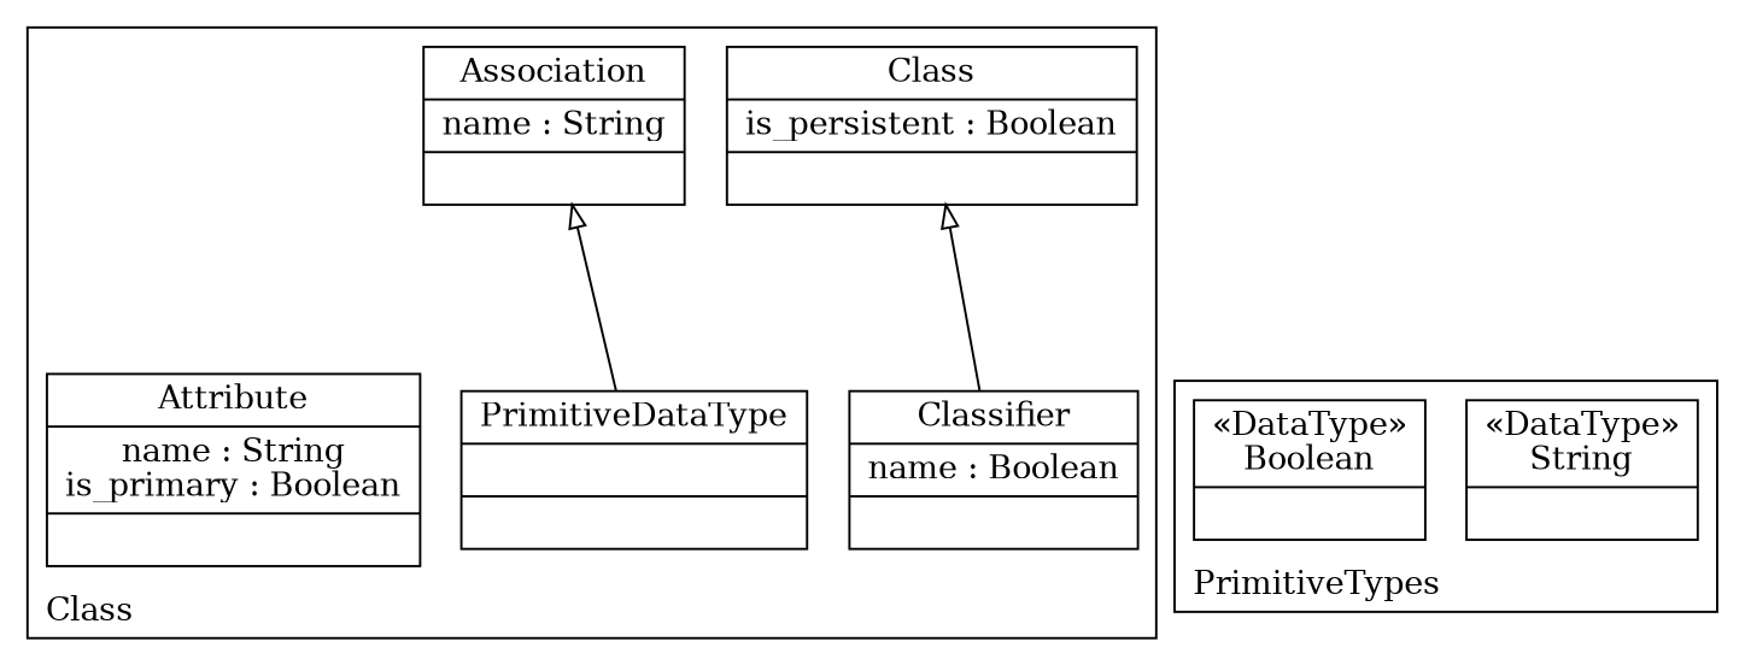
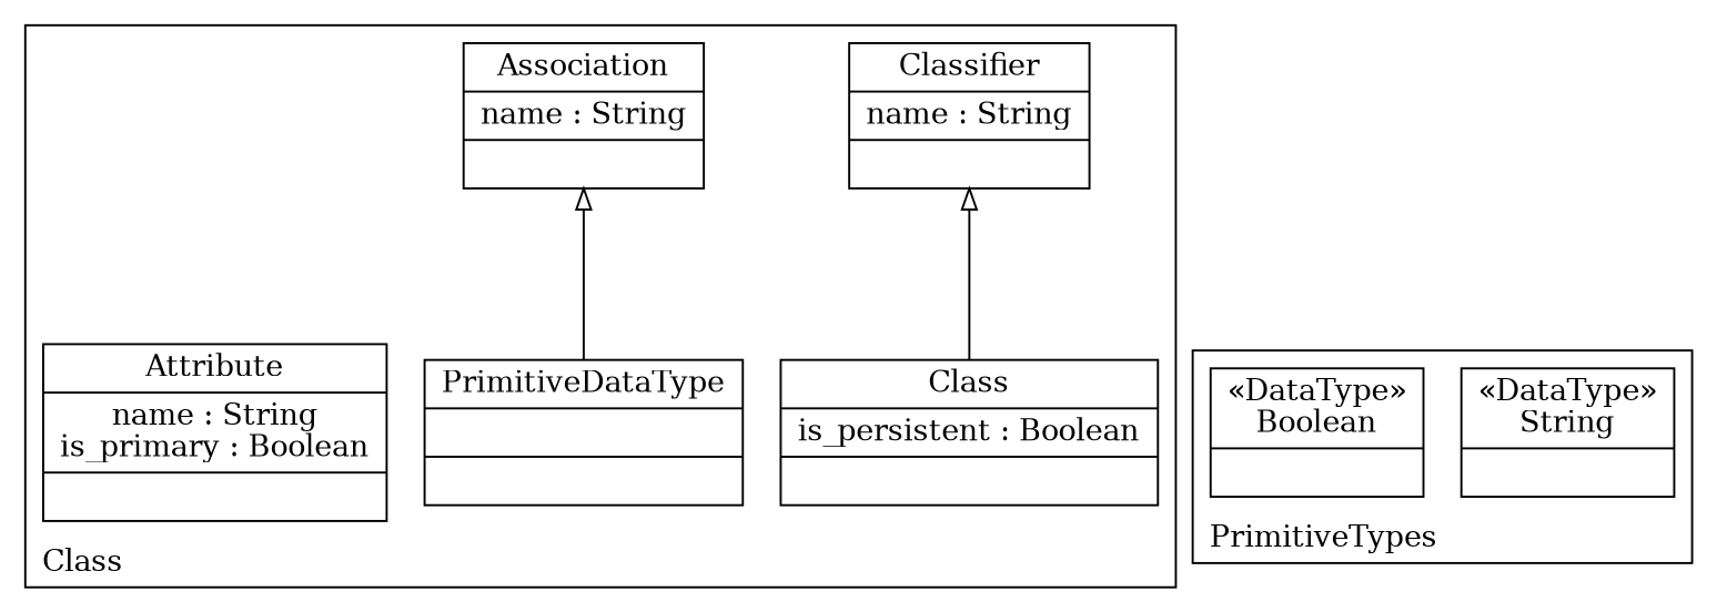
  digraph {
    compound=true
    labeljust=l
    labelloc=t
    nodeSep=0.75
    rankdir=BT
    node [shape=record]
    edge [arrowhead=onormal constraint=true group=Classifier minlen=2]
-   n1 [label="{Classifier|name : Boolean| }"]
+   n1 [label="{Classifier|name : String| }"]
    n2 [label="{Class|is_persistent : Boolean| }"]
    n3 [label="{PrimitiveDataType| | }"]
    n4 [label="{Association|name : String| }"]
    n5 [label="{Attribute|name : String\nis_primary : Boolean| }"]
    n6 [label="{&#171;DataType&#187;\nString|}"]
    n7 [label="{&#171;DataType&#187;\nBoolean|}"]
    subgraph cluster_1 {
      color=black
      label=Class
      n1
      n2
      n3
      n4
      n5
    }
    subgraph cluster_2 {
      color=black
      label=PrimitiveTypes
      n6
      n7
    }
-   n1 -> n2
+   n2 -> n1
    n3 -> n4
  }
